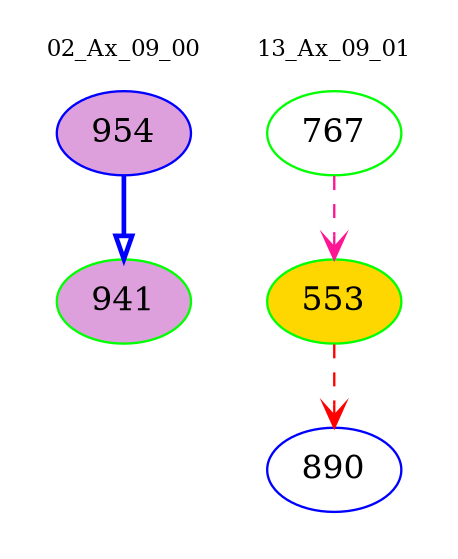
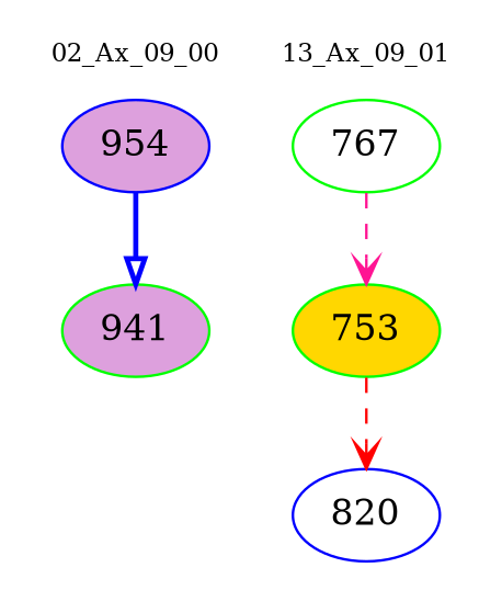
  digraph {
    node [color=green fillcolor=plum style=filled]
    edge [arrowhead=vee style=dashed]
    n1 [color=blue label=954]
    n2 [label=941]
    n3 [fillcolor=white label=767]
-   n4 [fillcolor=gold label=553]
-   n5 [color=blue fillcolor=white label=890]
+   n4 [fillcolor=gold label=753]
+   n5 [color=blue fillcolor=white label=820]
    subgraph cluster_1 {
      color=white
      fontsize=10
      label="02_Ax_09_00"
      n1
      n2
    }
    subgraph cluster_2 {
      color=white
      fontsize=10
      label="13_Ax_09_01"
      n3
      n4
      n5
    }
    n1 -> n2 [arrowhead=onormal color=blue style=bold]
    n3 -> n4 [color=deeppink]
    n4 -> n5 [color=red]
  }
